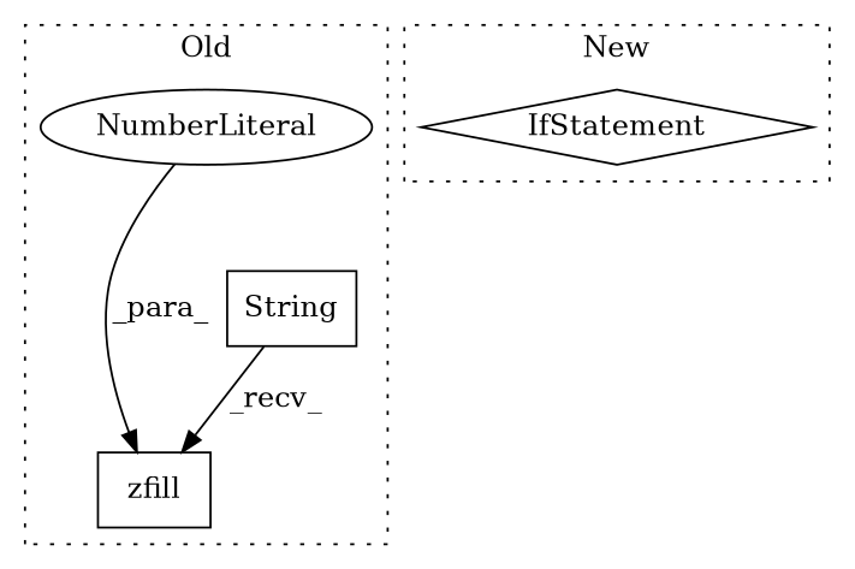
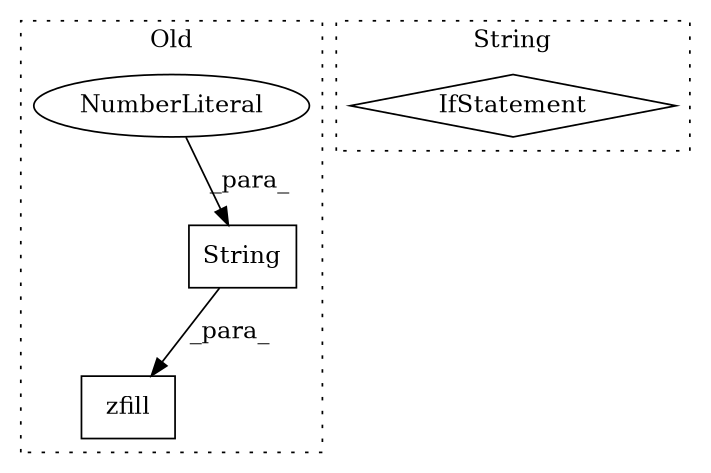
  digraph {
    node [a=32 shape=box]
    n1 [l="6,1" label=zfill s="5965,5972"]
    n2 [l="7,1" label=String s="5945,5963"]
    n3 [a=34 l=1 label=NumberLiteral s=5971 shape=ellipse]
    n4 [a=25 l="4,2" label=IfStatement s="6923,6940" shape=diamond]
    subgraph cluster_1 {
      label=Old
      style=dotted
      n1
      n2
      n3
    }
    subgraph cluster_2 {
-     label=New
+     label=String
      style=dotted
      n4
    }
-   n2 -> n1 [label=_recv_]
-   n3 -> n1 [label=_para_]
+   n2 -> n1 [label=_para_]
+   n3 -> n2 [label=_para_]
  }
